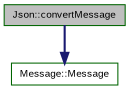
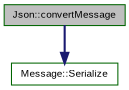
  digraph {
    rankdir=TB
    fontname="Liberation Sans"
    node [color=darkgreen fontname="Liberation Sans" fontsize=10 shape=record style=filled]
    n1 [fillcolor=grey75 fontcolor=black height=0.2 label="Json::convertMessage" width=0.4]
-   n2 [fillcolor=white height=0.2 label="Message::Message" width=0.4]
+   n2 [fillcolor=white height=0.2 label="Message::Serialize" width=0.4]
    n1 -> n2 [color=midnightblue fontname="Liberation Sans" fontsize=10 labelfontname=Helvetica labelfontsize=10 style=bold]
  }
